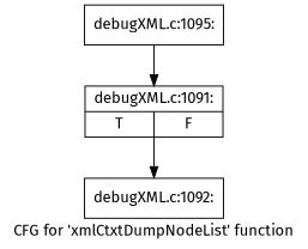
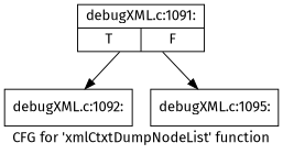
  digraph {
    fontname="Fira Sans"
    label="CFG for 'xmlCtxtDumpNodeList' function"
    node [fontname="Fira Sans" shape=record]
    edge [fontname="Fira Sans"]
    n1 [label="{debugXML.c:1091:|{<s0>T|<s1>F}}"]
    n2 [label="{debugXML.c:1092:}"]
    n3 [label="{debugXML.c:1095:}"]
    n1 -> n2
-   n3 -> n1
+   n1 -> n3
  }
